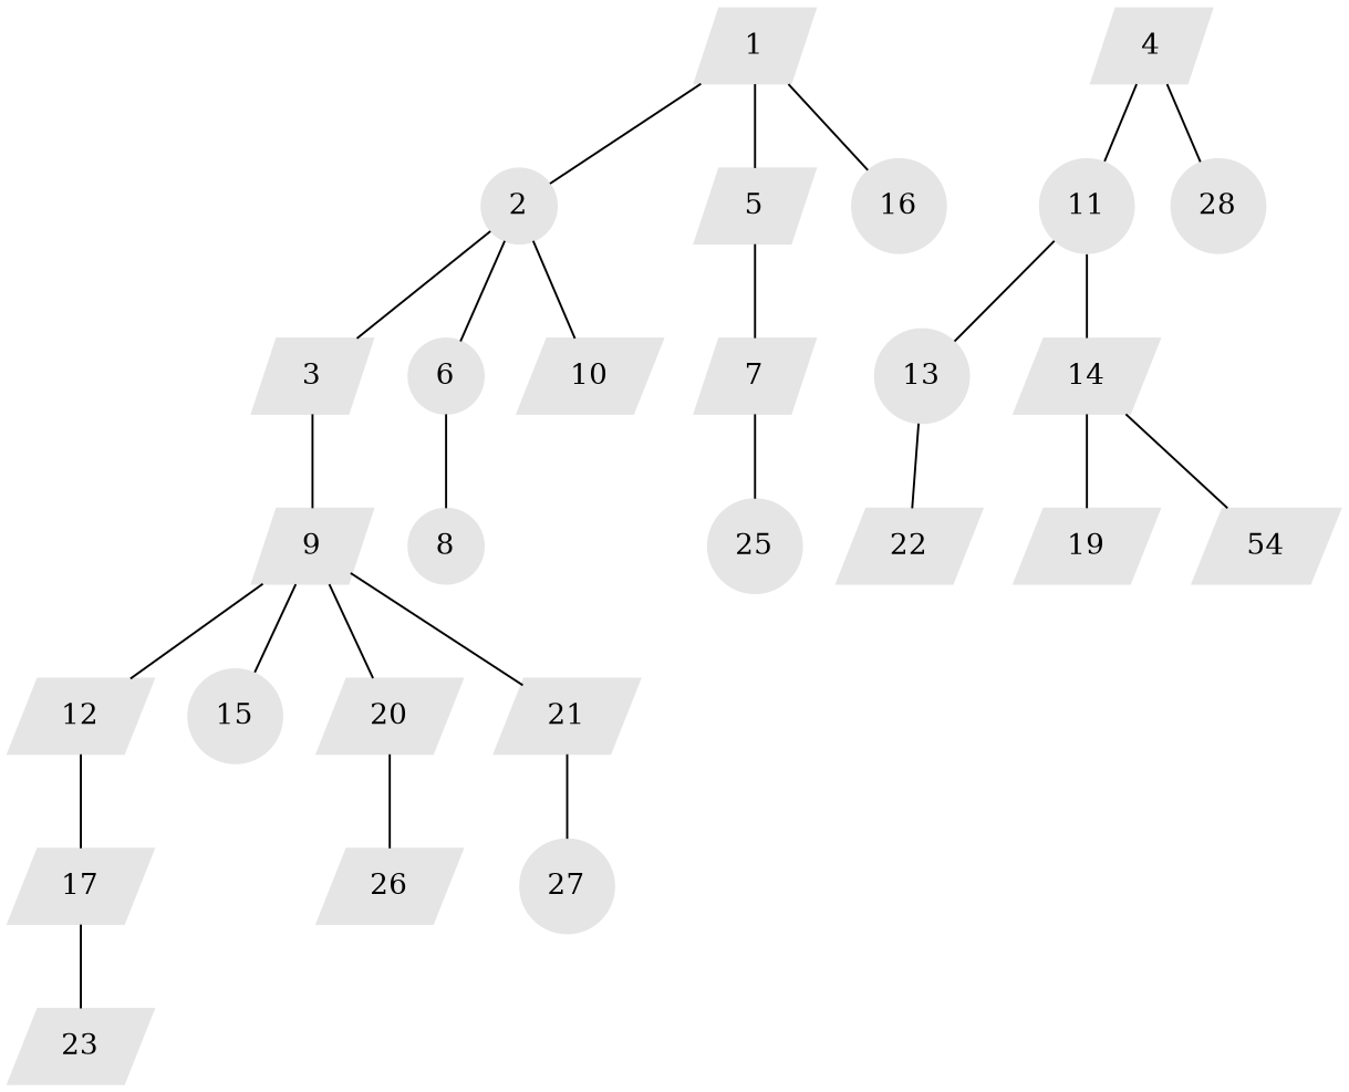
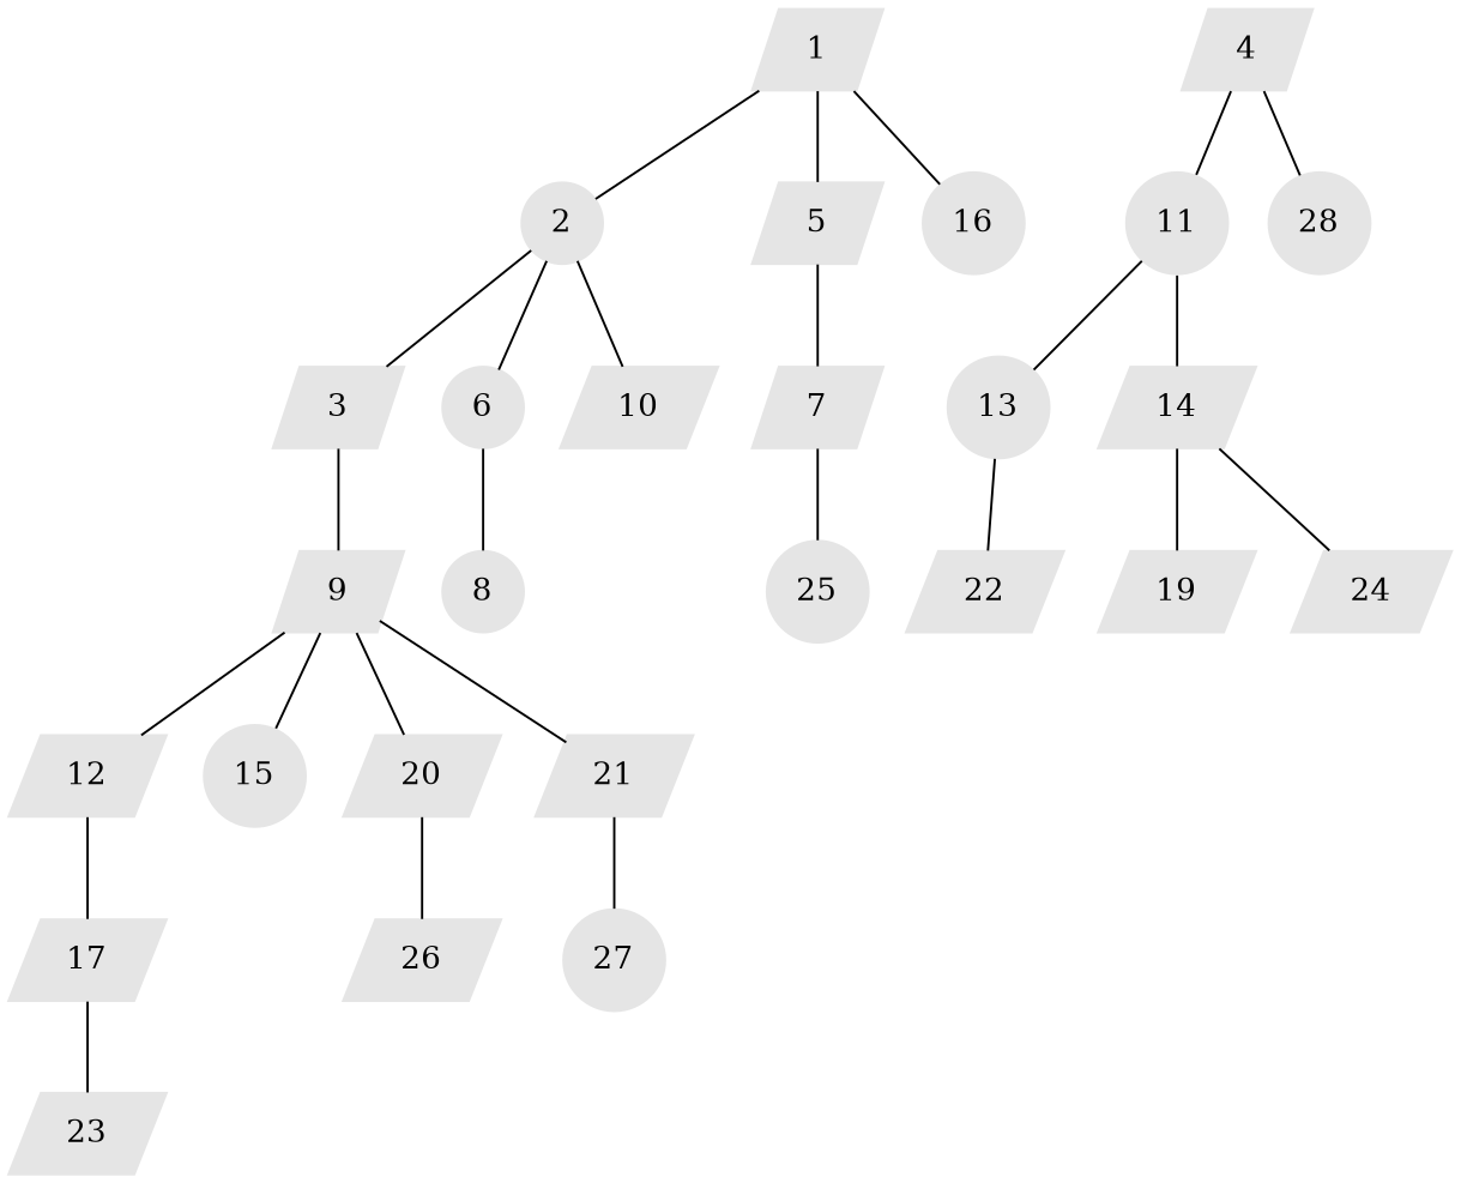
  graph {
    node [color=gray90 shape=parallelogram style=filled]
    edge [weight=1.0]
    2 [shape=circle]
    1
    5
    16 [shape=circle]
    3
    6 [shape=circle]
    10
    7
    9
    11 [shape=circle]
    4
    28 [shape=circle]
    8 [shape=circle]
    12
    15 [shape=circle]
    20
    21
    13 [shape=circle]
    14
    25 [shape=circle]
    17
    26
    27 [shape=circle]
    22
    19
-   24 [label=54]
+   24
    23
    2 -- 3
    2 -- 6
    2 -- 10
    1 -- 2
    1 -- 5
    1 -- 16
    5 -- 7 [weight=4.0]
    3 -- 9
    6 -- 8
    7 -- 25
    9 -- 12
    9 -- 15
    9 -- 20
    9 -- 21
    11 -- 13
    11 -- 14 [weight=2.0]
    4 -- 11
    4 -- 28
    12 -- 17
    20 -- 26
    21 -- 27
    13 -- 22
    14 -- 19
    14 -- 24
    17 -- 23
  }
